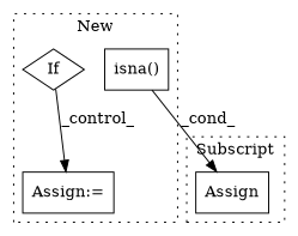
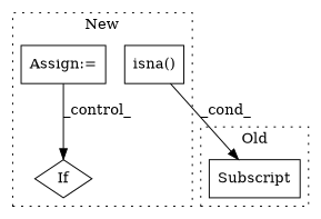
  digraph {
    node [l=3 shape=box]
    n1 [a=75 l=10 label="isna()" s=734]
    n2 [a=96 label=If s=724 shape=diamond]
    n3 [a=68 label="Assign:=" s=961]
-   n4 [a=63 l="24,0" label=Assign s="799,0"]
+   n4 [a=63 l="24,0" label=Subscript s="799,0"]
    subgraph cluster_1 {
      label=New
      style=dotted
      n1
      n2
      n3
    }
    subgraph cluster_2 {
-     label=Subscript
+     label=Old
      style=dotted
      n4
    }
    n1 -> n4 [label=_cond_]
-   n2 -> n3 [label=_control_]
+   n3 -> n2 [label=_control_]
  }
